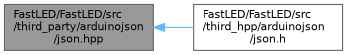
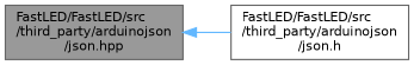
  digraph {
    rankdir=LR
    node [fontname=Helvetica fontsize=10 shape=box style=filled]
    n1 [color=gray40 fillcolor=grey60 fontcolor=black height=0.2 label="FastLED/FastLED/src\l/third_party/arduinojson\l/json.hpp" width=0.4]
-   n2 [color=grey40 fillcolor=white height=0.2 label="FastLED/FastLED/src\l/third_hpp/arduinojson\l/json.h" width=0.4]
+   n2 [color=grey40 fillcolor=white height=0.2 label="FastLED/FastLED/src\l/third_party/arduinojson\l/json.h" width=0.4]
    n1 -> n2 [color=steelblue1 dir=back fontname=Helvetica fontsize=10 labelfontname=Helvetica labelfontsize=10 style=solid]
  }
